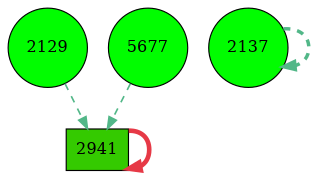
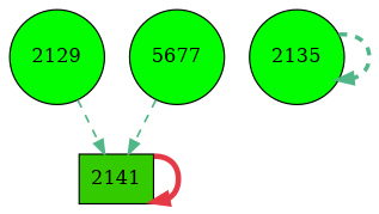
  digraph {
    rankdir=TB
    node [fillcolor="#01fd00" shape=circle style=filled]
    edge [color="#52b788" penwidth=1.44 style=dashed]
    n1 [label=2129]
-   n2 [fillcolor="#34ca00" label=2941 shape=box]
-   n3 [label=2137]
+   n2 [fillcolor="#34ca00" label=2141 shape=box]
+   n3 [label=2135]
    n4 [label=5677]
    n1 -> n2
    n2 -> n2 [color="#e63946" penwidth=4.00 style=""]
    n3 -> n3 [penwidth=3.00]
    n4 -> n2
  }
